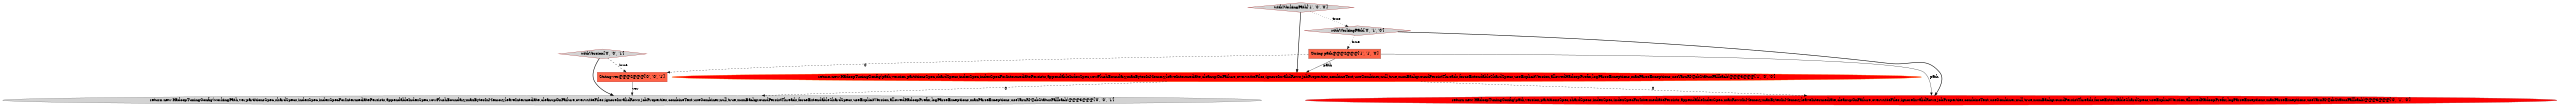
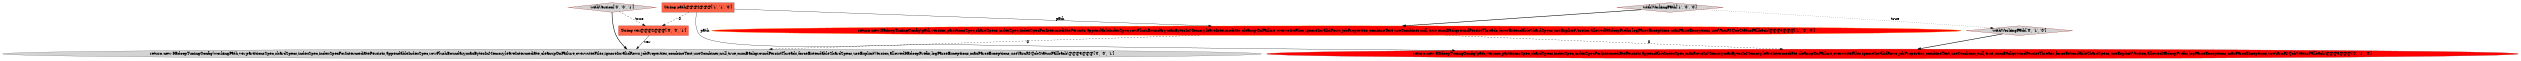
  digraph {
    node [color=brown fillcolor=lightgray shape=diamond style=filled]
    edge [style=dashed]
    n1 [label="withVersion['0', '0', '1']"]
    n2 [fillcolor=tomato label="String ver@@@2@@@['0', '0', '1']" shape=box]
    n3 [color=gray40 label="return new HadoopTuningConfig(workingPath,ver,partitionsSpec,shardSpecs,indexSpec,indexSpecForIntermediatePersists,appendableIndexSpec,rowFlushBoundary,maxBytesInMemory,leaveIntermediate,cleanupOnFailure,overwriteFiles,ignoreInvalidRows,jobProperties,combineText,useCombiner,null,true,numBackgroundPersistThreads,forceExtendableShardSpecs,useExplicitVersion,allowedHadoopPrefix,logParseExceptions,maxParseExceptions,useYarnRMJobStatusFallback)@@@3@@@['0', '0', '1']" shape=ellipse]
    n4 [fillcolor=red label="return new HadoopTuningConfig(path,version,partitionsSpec,shardSpecs,indexSpec,indexSpecForIntermediatePersists,appendableIndexSpec,maxRowsInMemory,maxBytesInMemory,leaveIntermediate,cleanupOnFailure,overwriteFiles,ignoreInvalidRows,jobProperties,combineText,useCombiner,null,true,numBackgroundPersistThreads,forceExtendableShardSpecs,useExplicitVersion,allowedHadoopPrefix,logParseExceptions,maxParseExceptions,useYarnRMJobStatusFallback)@@@3@@@['0', '1', '0']" shape=ellipse]
    n5 [label="withWorkingPath['0', '1', '0']"]
    n6 [color=gray40 fillcolor=tomato label="String path@@@2@@@['1', '1', '0']" shape=box]
    n7 [color=darkorange fillcolor=red label="return new HadoopTuningConfig(path,version,partitionsSpec,shardSpecs,indexSpec,indexSpecForIntermediatePersists,appendableIndexSpec,rowFlushBoundary,maxBytesInMemory,leaveIntermediate,cleanupOnFailure,overwriteFiles,ignoreInvalidRows,jobProperties,combineText,useCombiner,null,true,numBackgroundPersistThreads,forceExtendableShardSpecs,useExplicitVersion,allowedHadoopPrefix,logParseExceptions,maxParseExceptions,useYarnRMJobStatusFallback)@@@3@@@['1', '0', '0']" shape=ellipse]
    n8 [label="withWorkingPath['1', '0', '0']"]
    n1 -> n2 [label=true]
    n1 -> n3 [style=bold]
    n2 -> n3 [label=ver style=solid]
    n5 -> n4 [style=bold]
-   n5 -> n6 [label=true style=dotted]
    n6 -> n2 [label=0]
    n6 -> n4 [label=path style=solid]
    n6 -> n7 [label=path style=solid]
    n7 -> n3 [label=0]
    n7 -> n4 [label=0]
    n8 -> n5 [label=true style=dotted]
    n8 -> n7 [style=bold]
  }
